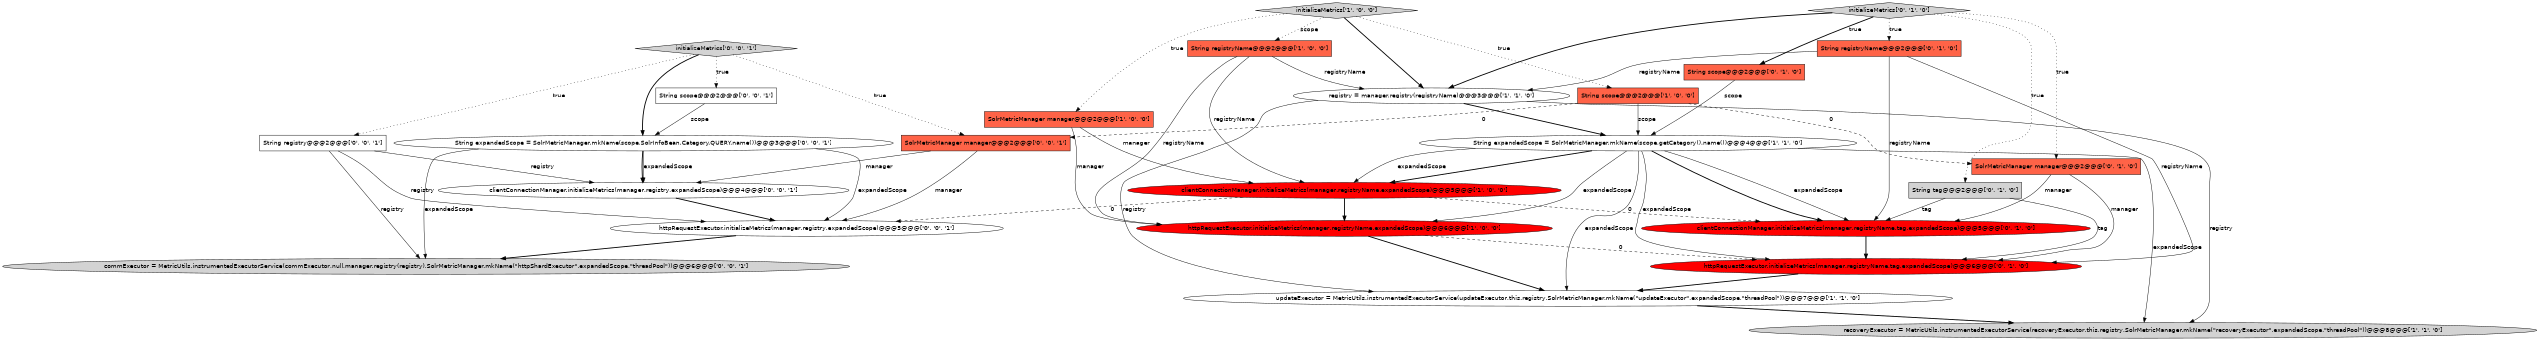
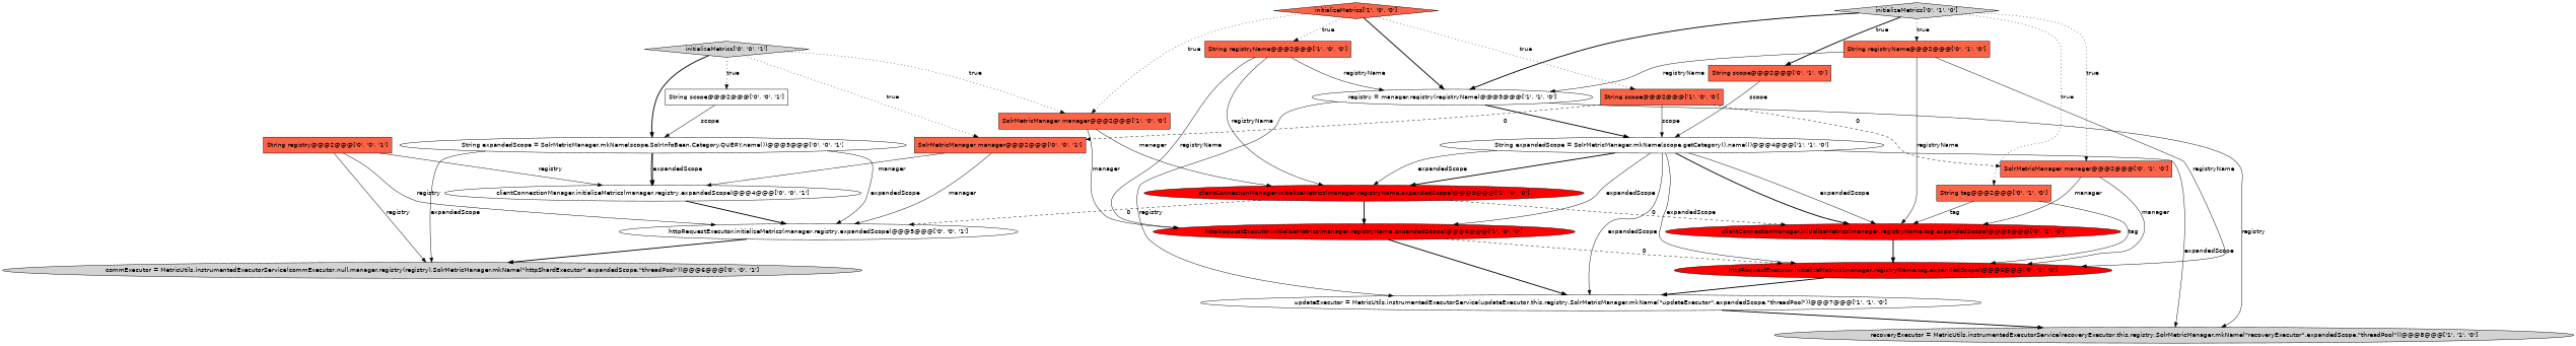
  digraph {
    fontname="DejaVu Sans"
    node [fillcolor=tomato fontname="DejaVu Sans" shape=ellipse style=filled]
    edge [fontname="DejaVu Sans" style=solid]
    n1 [fillcolor=red label="httpRequestExecutor.initializeMetrics(manager,registryName,expandedScope)@@@6@@@['1', '0', '0']"]
    n2 [fillcolor=white label="updateExecutor = MetricUtils.instrumentedExecutorService(updateExecutor,this,registry,SolrMetricManager.mkName(\"updateExecutor\",expandedScope,\"threadPool\"))@@@7@@@['1', '1', '0']"]
    n3 [fillcolor=red label="httpRequestExecutor.initializeMetrics(manager,registryName,tag,expandedScope)@@@6@@@['0', '1', '0']"]
    n4 [fillcolor=lightgray label="recoveryExecutor = MetricUtils.instrumentedExecutorService(recoveryExecutor,this,registry,SolrMetricManager.mkName(\"recoveryExecutor\",expandedScope,\"threadPool\"))@@@8@@@['1', '1', '0']"]
    n5 [label="String registryName@@@2@@@['0', '1', '0']" shape=box]
    n6 [fillcolor=white label="registry = manager.registry(registryName)@@@3@@@['1', '1', '0']"]
    n7 [fillcolor=red label="clientConnectionManager.initializeMetrics(manager,registryName,tag,expandedScope)@@@5@@@['0', '1', '0']"]
    n8 [fillcolor=white label="String expandedScope = SolrMetricManager.mkName(scope,getCategory().name())@@@4@@@['1', '1', '0']"]
    n9 [fillcolor=lightgray label="initializeMetrics['0', '0', '1']" shape=diamond]
-   n10 [fillcolor=white label="String registry@@@2@@@['0', '0', '1']" shape=box]
+   n10 [label="String registry@@@2@@@['0', '0', '1']" shape=box]
    n11 [label="SolrMetricManager manager@@@2@@@['0', '0', '1']" shape=box]
    n12 [fillcolor=white label="String expandedScope = SolrMetricManager.mkName(scope,SolrInfoBean.Category.QUERY.name())@@@3@@@['0', '0', '1']"]
    n13 [fillcolor=white label="String scope@@@2@@@['0', '0', '1']" shape=box]
    n14 [fillcolor=white label="httpRequestExecutor.initializeMetrics(manager,registry,expandedScope)@@@5@@@['0', '0', '1']"]
    n15 [fillcolor=lightgray label="commExecutor = MetricUtils.instrumentedExecutorService(commExecutor,null,manager.registry(registry),SolrMetricManager.mkName(\"httpShardExecutor\",expandedScope,\"threadPool\"))@@@6@@@['0', '0', '1']"]
    n16 [fillcolor=white label="clientConnectionManager.initializeMetrics(manager,registry,expandedScope)@@@4@@@['0', '0', '1']"]
    n17 [fillcolor=red label="clientConnectionManager.initializeMetrics(manager,registryName,expandedScope)@@@5@@@['1', '0', '0']"]
    n18 [label="String registryName@@@2@@@['1', '0', '0']" shape=box]
    n19 [fillcolor=lightgray label="initializeMetrics['0', '1', '0']" shape=diamond]
    n20 [label="SolrMetricManager manager@@@2@@@['0', '1', '0']" shape=box]
-   n21 [fillcolor=lightgray label="String tag@@@2@@@['0', '1', '0']" shape=box]
+   n21 [label="String tag@@@2@@@['0', '1', '0']" shape=box]
    n22 [label="String scope@@@2@@@['0', '1', '0']" shape=box]
    n23 [label="SolrMetricManager manager@@@2@@@['1', '0', '0']" shape=box]
-   n24 [fillcolor=lightgray label="initializeMetrics['1', '0', '0']" shape=diamond]
+   n24 [label="initializeMetrics['1', '0', '0']" shape=diamond]
    n25 [label="String scope@@@2@@@['1', '0', '0']" shape=box]
    n1 -> n2 [style=bold]
    n1 -> n3 [label=0 style=dashed]
    n2 -> n4 [style=bold]
    n3 -> n2 [style=bold]
    n5 -> n3 [label=registryName]
    n5 -> n6 [label=registryName]
    n5 -> n7 [label=registryName]
    n6 -> n2 [label=registry]
    n6 -> n4 [label=registry]
    n6 -> n8 [style=bold]
    n7 -> n3 [style=bold]
    n8 -> n1 [label=expandedScope]
    n8 -> n2 [label=expandedScope]
    n8 -> n3 [label=expandedScope]
    n8 -> n4 [label=expandedScope]
    n8 -> n7 [style=bold]
    n8 -> n7 [label=expandedScope]
    n8 -> n17 [style=bold]
    n8 -> n17 [label=expandedScope]
-   n9 -> n10 [label=true style=dotted]
+   n9 -> n23 [label=true style=dotted]
    n9 -> n11 [label=true style=dotted]
    n9 -> n12 [style=bold]
    n9 -> n13 [label=true style=dotted]
    n10 -> n14 [label=registry]
    n10 -> n15 [label=registry]
    n10 -> n16 [label=registry]
    n11 -> n14 [label=manager]
    n11 -> n16 [label=manager]
    n12 -> n14 [label=expandedScope]
    n12 -> n15 [label=expandedScope]
    n12 -> n16 [label=expandedScope]
    n12 -> n16 [style=bold]
    n13 -> n12 [label=scope]
    n14 -> n15 [style=bold]
    n16 -> n14 [style=bold]
    n17 -> n1 [style=bold]
    n17 -> n7 [label=0 style=dashed]
    n17 -> n14 [label=0 style=dashed]
    n18 -> n1 [label=registryName]
    n18 -> n6 [label=registryName]
    n18 -> n17 [label=registryName]
    n19 -> n5 [label=true style=dotted]
    n19 -> n6 [style=bold]
    n19 -> n20 [label=true style=dotted]
    n19 -> n21 [label=true style=dotted]
    n19 -> n22 [label=true style=bold]
    n20 -> n3 [label=manager]
    n20 -> n7 [label=manager]
    n21 -> n3 [label=tag]
    n21 -> n7 [label=tag]
    n22 -> n8 [label=scope]
    n23 -> n1 [label=manager]
    n23 -> n17 [label=manager]
    n24 -> n6 [style=bold]
-   n24 -> n18 [label=scope style=dotted]
+   n24 -> n18 [label=true style=dotted]
    n24 -> n23 [label=true style=dotted]
    n24 -> n25 [label=true style=dotted]
    n25 -> n8 [label=scope]
    n25 -> n11 [label=0 style=dashed]
    n25 -> n20 [label=0 style=dashed]
  }
